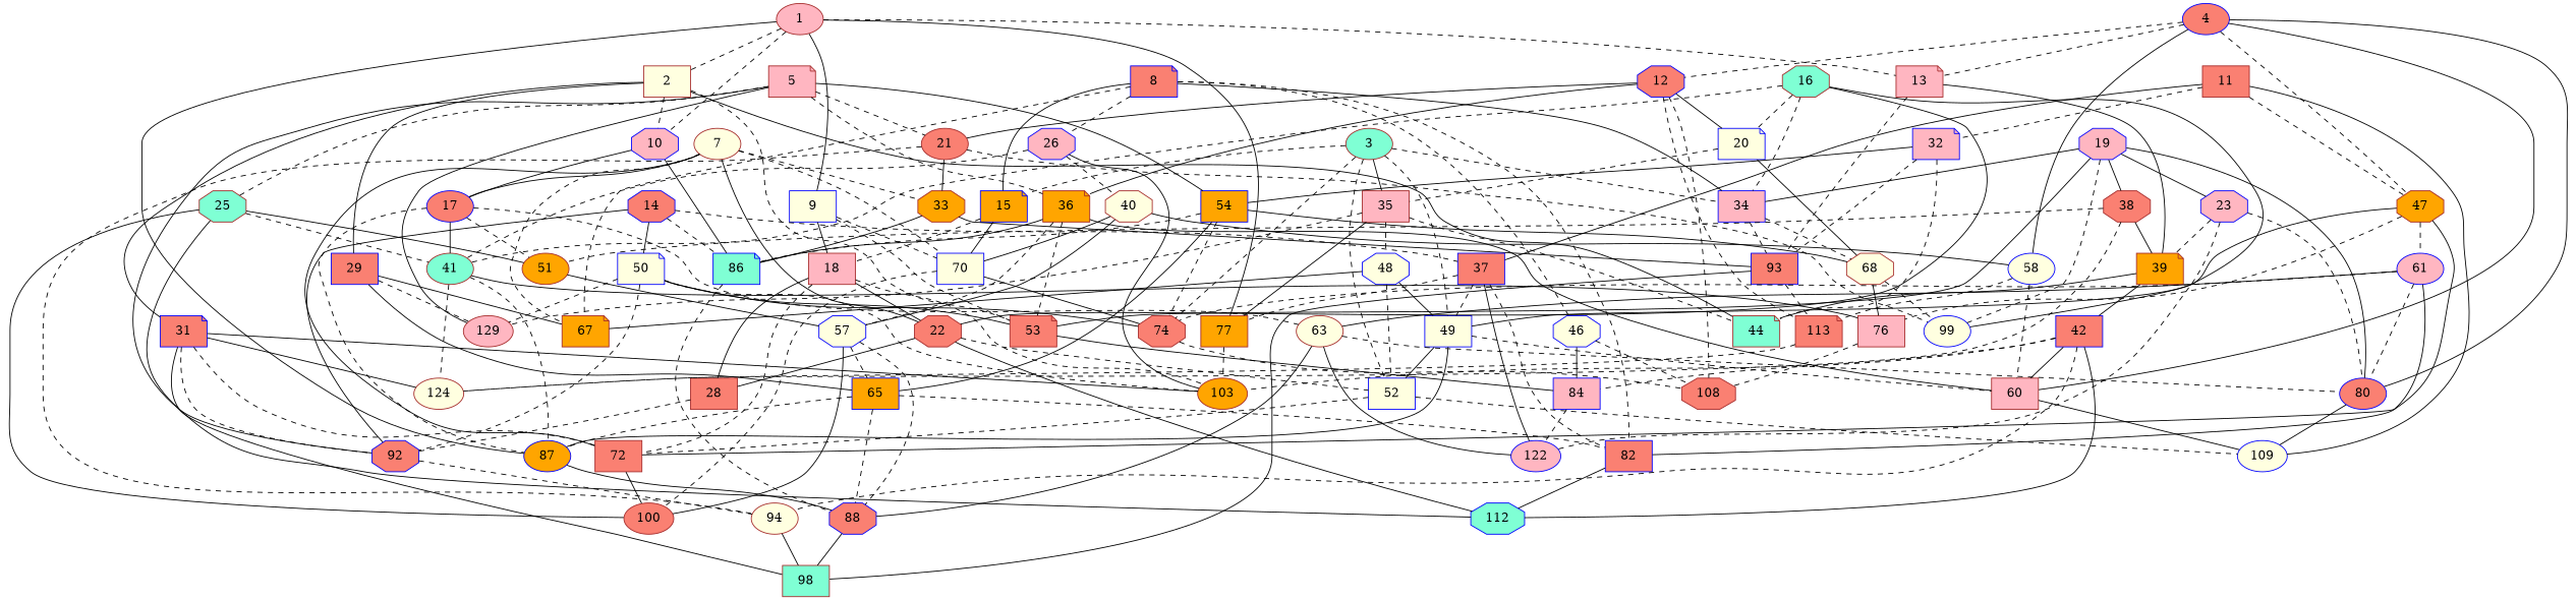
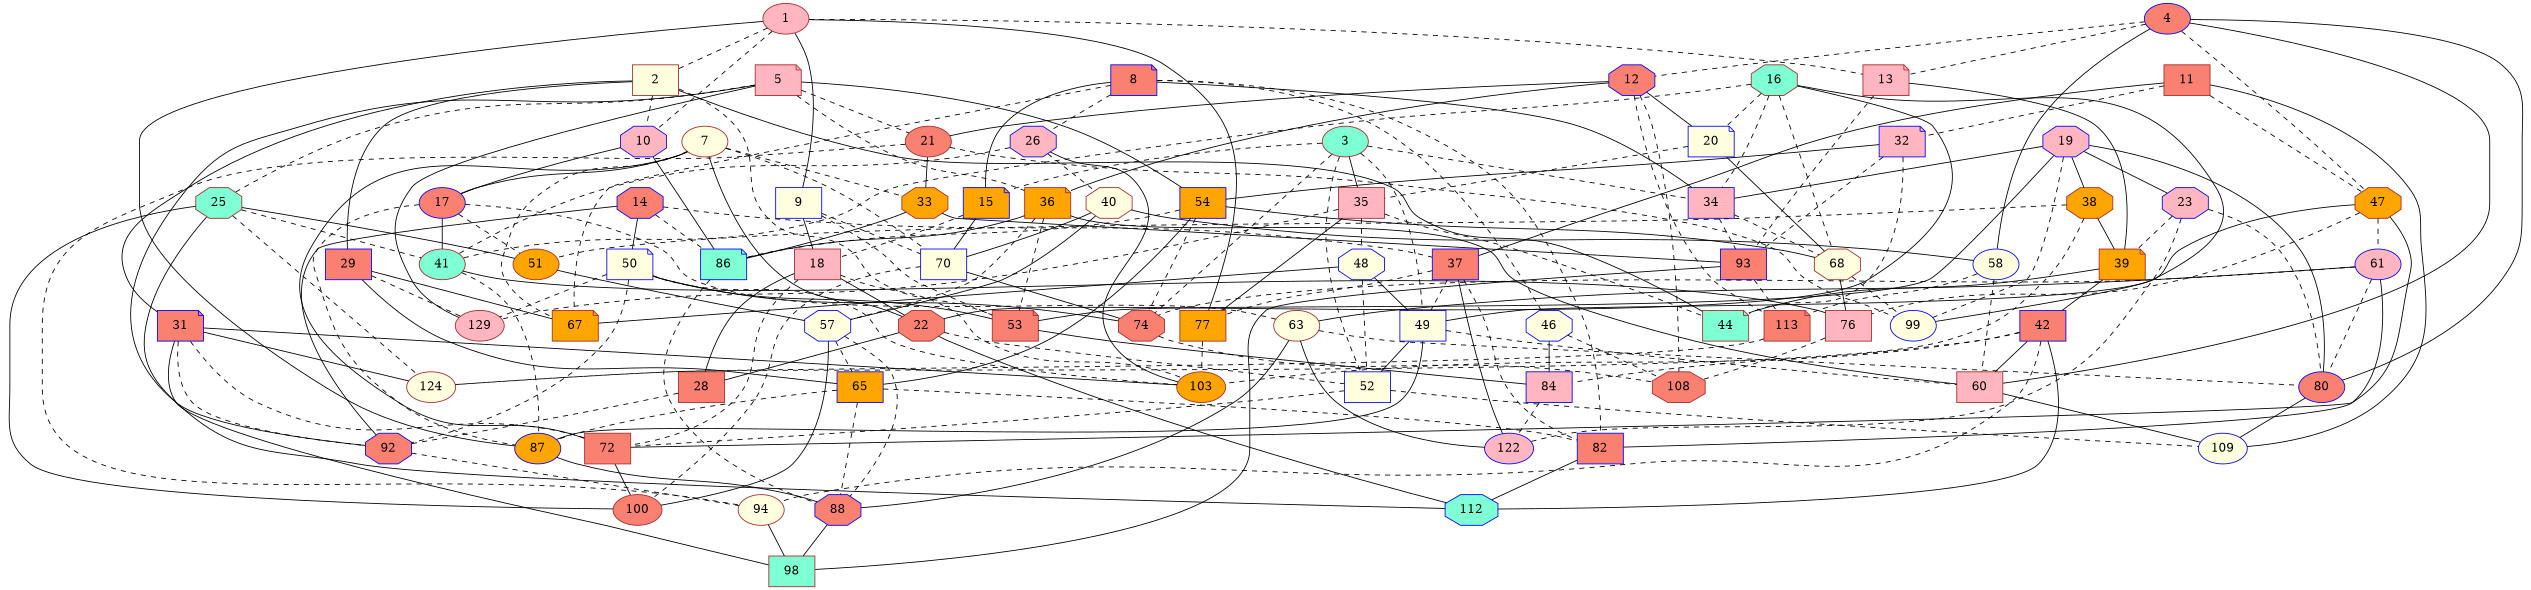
  graph {
    node [color=blue fillcolor=salmon shape=box style=filled]
    edge [style=dashed]
    1 [color=brown fillcolor=lightpink shape=ellipse super="+81"]
    2 [color=brown fillcolor=lightyellow super="+106"]
    9 [fillcolor=lightyellow]
    10 [fillcolor=lightpink shape=octagon]
    13 [color=brown fillcolor=lightpink shape=note]
    77 [color=brown fillcolor=orange]
    87 [fillcolor=orange shape=ellipse super="+111"]
    29
    31 [shape=note super="+115"]
    44 [color=brown fillcolor=aquamarine shape=note]
    53 [color=brown shape=note super="+126"]
    70 [fillcolor=lightyellow super="+78"]
    18 [color=brown fillcolor=lightpink super="+30"]
    17 [shape=ellipse super="+55"]
    86 [fillcolor=aquamarine shape=note super="+91"]
    39 [color=brown fillcolor=orange shape=note super="+59"]
    93 [super="+121"]
    103 [color=brown fillcolor=orange shape=ellipse super="+105"]
    88 [shape=octagon super="+90"]
    129 [color=brown fillcolor=lightpink shape=ellipse]
    67 [color=brown fillcolor=orange shape=note]
    65 [fillcolor=orange super="+117"]
    92 [shape=octagon super="+95"]
    72 [color=brown super="+123"]
    124 [color=brown fillcolor=lightyellow shape=ellipse]
    98 [color=brown fillcolor=aquamarine]
    84 [fillcolor=lightpink]
    3 [color=brown fillcolor=aquamarine shape=ellipse super="+83"]
    15 [fillcolor=orange shape=note]
    34 [fillcolor=lightpink super="+56"]
    35 [color=brown fillcolor=lightpink super="+110"]
    49 [fillcolor=lightyellow super="+118"]
    52 [fillcolor=lightyellow super="+96"]
    74 [color=brown shape=octagon super="+89"]
    68 [color=brown fillcolor=lightyellow shape=octagon super="+114"]
    48 [fillcolor=lightyellow shape=octagon]
    60 [color=brown fillcolor=lightpink super="+101"]
    109 [fillcolor=lightyellow shape=ellipse]
    108 [color=brown shape=octagon]
    4 [shape=ellipse super="+27"]
    12 [shape=octagon super="+75"]
    47 [color=brown fillcolor=orange shape=octagon super="+64"]
    58 [fillcolor=lightyellow shape=ellipse]
    80 [shape=ellipse super="+125"]
    21 [color=brown shape=ellipse super="+102"]
    36 [color=brown fillcolor=orange shape=note super="+43"]
    20 [fillcolor=lightyellow shape=note]
    113 [color=brown shape=note]
    76 [color=brown fillcolor=lightpink]
    61 [fillcolor=lightpink shape=ellipse super="+107"]
    5 [color=brown fillcolor=lightpink shape=note super="+24"]
    25 [color=brown fillcolor=aquamarine shape=octagon super="+62"]
    54 [fillcolor=orange super="+79"]
    33 [color=brown fillcolor=orange shape=octagon]
    99 [fillcolor=lightyellow shape=ellipse]
    94 [color=brown fillcolor=lightyellow shape=ellipse]
    41 [color=brown fillcolor=aquamarine shape=ellipse super="+130"]
    51 [color=brown fillcolor=orange shape=ellipse]
    112 [fillcolor=aquamarine shape=octagon]
    100 [color=brown shape=ellipse]
    57 [fillcolor=lightyellow shape=octagon super="+104"]
    14 [shape=octagon super="+45"]
    37 [super="+66"]
    50 [fillcolor=lightyellow shape=note super="+69"]
    28 [color=brown]
    7 [color=brown fillcolor=lightyellow shape=ellipse super="+120"]
    22 [color=brown shape=octagon super="+128"]
    63 [color=brown fillcolor=lightyellow shape=ellipse super="+73"]
    8 [shape=note super="+97"]
    26 [fillcolor=lightpink shape=octagon]
    46 [fillcolor=lightyellow shape=octagon]
    82 [super="+85"]
    40 [color=brown fillcolor=lightyellow shape=octagon]
    11 [color=brown]
    32 [fillcolor=lightpink shape=note]
    122 [fillcolor=lightpink shape=ellipse]
    42 [super="+116"]
    16 [color=brown fillcolor=aquamarine shape=octagon super="+119"]
    19 [fillcolor=lightpink shape=octagon super="+71"]
    23 [fillcolor=lightpink shape=octagon]
-   38 [color=brown shape=octagon super="+127"]
+   38 [color=brown fillcolor=orange shape=octagon super="+127"]
    1 -- 2
    1 -- 9 [style=solid]
    1 -- 10
    1 -- 13
    1 -- 77 [style=solid]
    1 -- 87 [style=solid]
    2 -- 10
    2 -- 29 [style=solid]
    2 -- 31 [style=solid]
    2 -- 44 [style=solid]
    2 -- 53
    9 -- 53
    9 -- 70
    9 -- 18 [style=solid]
    10 -- 17 [style=solid]
    10 -- 86 [style=solid]
    13 -- 39 [style=solid]
    13 -- 93
    77 -- 103
    87 -- 88 [style=solid]
    29 -- 129
    29 -- 67 [style=solid]
    29 -- 65 [style=solid]
    31 -- 103 [style=solid]
    31 -- 92
    31 -- 72
    31 -- 124 [style=solid]
    31 -- 98 [style=solid]
    53 -- 84 [style=solid]
    70 -- 74 [style=solid]
    70 -- 100
    18 -- 103
    18 -- 72
    18 -- 28 [style=solid]
    18 -- 22 [style=solid]
    17 -- 87
    17 -- 41 [style=solid]
    17 -- 51
    17 -- 63
    86 -- 88
    39 -- 44 [style=solid]
    39 -- 42 [style=solid]
    93 -- 98 [style=solid]
    93 -- 113
    88 -- 98 [style=solid]
    65 -- 87
    65 -- 88
    65 -- 82
    92 -- 94
    72 -- 100 [style=solid]
    84 -- 122
    3 -- 15
    3 -- 34
    3 -- 35 [style=solid]
    3 -- 49
    3 -- 52
    3 -- 74
    15 -- 70 [style=solid]
    15 -- 18
    34 -- 93
    34 -- 68
    35 -- 77 [style=solid]
    35 -- 44
    35 -- 129
    35 -- 48
    49 -- 87 [style=solid]
    49 -- 52 [style=solid]
    49 -- 60
    52 -- 72
    52 -- 109
    74 -- 108
    68 -- 76 [style=solid]
    68 -- 99
    48 -- 67 [style=solid]
    48 -- 49 [style=solid]
    48 -- 52
    60 -- 109 [style=solid]
    4 -- 13
    4 -- 60 [style=solid]
    4 -- 12
    4 -- 47
    4 -- 58 [style=solid]
    4 -- 80 [style=solid]
    12 -- 108
    12 -- 21 [style=solid]
    12 -- 36 [style=solid]
    12 -- 20 [style=solid]
    12 -- 113
    47 -- 72 [style=solid]
    47 -- 49 [style=solid]
    47 -- 76
    47 -- 61
    58 -- 60
    58 -- 113
    80 -- 109 [style=solid]
    21 -- 33 [style=solid]
    21 -- 99
    21 -- 94
    36 -- 53
    36 -- 86 [style=solid]
    36 -- 60 [style=solid]
    36 -- 57
    20 -- 35
    20 -- 68 [style=solid]
    113 -- 124
    76 -- 108
    61 -- 74
    61 -- 80
    61 -- 63 [style=solid]
    61 -- 82 [style=solid weight=2]
    5 -- 129 [style=solid]
    5 -- 92 [style=solid]
    5 -- 21
    5 -- 36
    5 -- 25
    5 -- 54 [style=solid]
-   41 -- 124
+   25 -- 124
    25 -- 41
    25 -- 51 [style=solid]
    25 -- 112 [style=solid]
    25 -- 100 [style=solid]
    54 -- 86
    54 -- 65 [style=solid]
    54 -- 74
    54 -- 68 [style=solid]
    33 -- 86 [style=solid]
    33 -- 93 [style=solid]
    94 -- 98 [style=solid]
    41 -- 87
    41 -- 76 [style=solid]
    51 -- 57 [style=solid]
    57 -- 88
    57 -- 65
    57 -- 100 [style=solid]
    14 -- 86
    14 -- 92 [style=solid]
    14 -- 37
    14 -- 50 [style=solid]
    37 -- 77
    37 -- 49
    37 -- 82
    37 -- 122 [style=solid]
    50 -- 53 [style=solid]
    50 -- 103
    50 -- 129
    50 -- 92
    50 -- 74 [style=solid]
    28 -- 92
    7 -- 70
    7 -- 17 [style=solid]
    7 -- 67
    7 -- 72 [style=solid]
    7 -- 33
    7 -- 22 [style=solid]
    22 -- 52
    22 -- 112 [style=solid]
    22 -- 28 [style=solid]
    63 -- 88 [style=solid]
    63 -- 80
    63 -- 122 [style=solid]
    8 -- 67
    8 -- 15 [style=solid]
    8 -- 34 [style=solid]
    8 -- 26
    8 -- 46
    8 -- 82
    26 -- 103 [style=solid]
    26 -- 41
    26 -- 40
    46 -- 84 [style=solid]
    46 -- 108
    82 -- 112 [style=solid]
    40 -- 70 [style=solid]
    40 -- 58 [style=solid]
    40 -- 57 [style=solid]
    11 -- 109 [style=solid]
    11 -- 47
    11 -- 37 [style=solid]
    11 -- 32
    32 -- 44
    32 -- 93
    32 -- 54 [style=solid]
    42 -- 103
    42 -- 84
    42 -- 60 [style=solid]
    42 -- 94
    42 -- 112 [style=solid]
    16 -- 34
+   16 -- 68
    16 -- 20
    16 -- 99 [style=solid]
    16 -- 41
    16 -- 22 [style=solid]
    19 -- 53 [style=solid]
    19 -- 34 [style=solid]
    19 -- 80 [style=solid]
    19 -- 99
    19 -- 23 [style=solid]
    19 -- 38 [style=solid]
    23 -- 39
    23 -- 80
    23 -- 122
    38 -- 39 [style=solid weight=2]
    38 -- 124
    38 -- 51
  }
